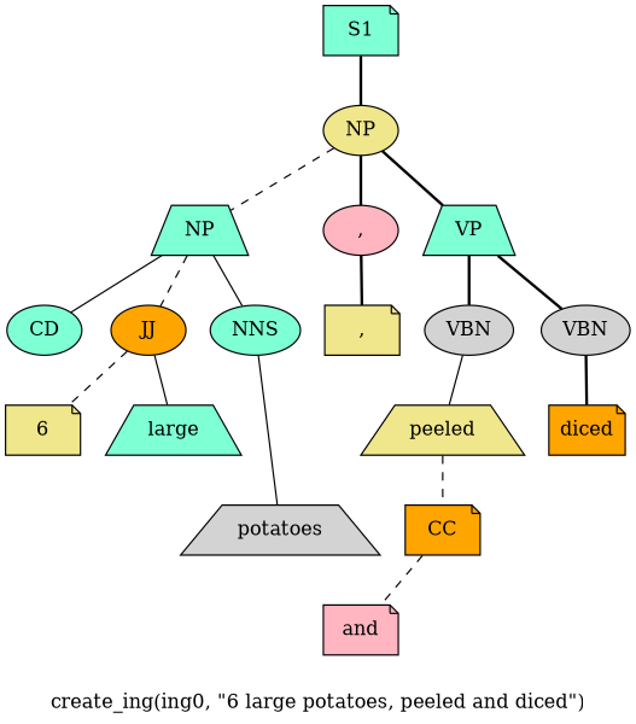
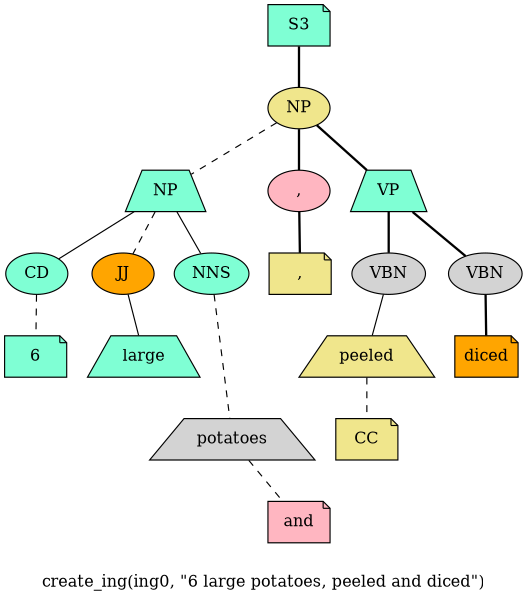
  graph {
    label="create_ing(ing0, \"6 large potatoes, peeled and diced\")"
    node [fillcolor=aquamarine shape=ellipse style=filled]
    edge [style=bold]
-   n1 [label=S1 shape=note]
+   n1 [label=S3 shape=note]
    n2 [fillcolor=khaki label=NP]
    n3 [label=NP shape=trapezium]
    n4 [fillcolor=lightpink label=","]
    n5 [label=VP shape=trapezium]
    n6 [label=CD]
    n7 [fillcolor=orange label=JJ]
    n8 [label=NNS]
    n9 [fillcolor=khaki label="," shape=note]
    n10 [fillcolor=lightgrey label=VBN]
    n11 [fillcolor=lightgrey label=VBN]
-   n12 [fillcolor=khaki label=6 shape=note]
+   n12 [label=6 shape=note]
    n13 [label=large shape=trapezium]
    n14 [fillcolor=lightgrey label=potatoes shape=trapezium]
    n15 [fillcolor=khaki label=peeled shape=trapezium]
-   n16 [fillcolor=orange label=CC shape=note]
+   n16 [fillcolor=khaki label=CC shape=note]
    n17 [fillcolor=lightpink label=and shape=note]
    n18 [fillcolor=orange label=diced shape=note]
    n1 -- n2
    n2 -- n3 [style=dashed]
    n2 -- n4
    n2 -- n5
    n3 -- n6 [style=solid]
    n3 -- n7 [style=dashed]
    n3 -- n8 [style=solid]
    n4 -- n9
    n5 -- n10
    n5 -- n11
-   n7 -- n12 [style=dashed]
+   n6 -- n12 [style=dashed]
    n7 -- n13 [style=solid]
-   n8 -- n14 [style=solid]
+   n8 -- n14 [style=dashed]
    n10 -- n15 [style=solid]
    n11 -- n18
    n15 -- n16 [style=dashed]
-   n16 -- n17 [style=dashed]
+   n14 -- n17 [style=dashed]
  }
